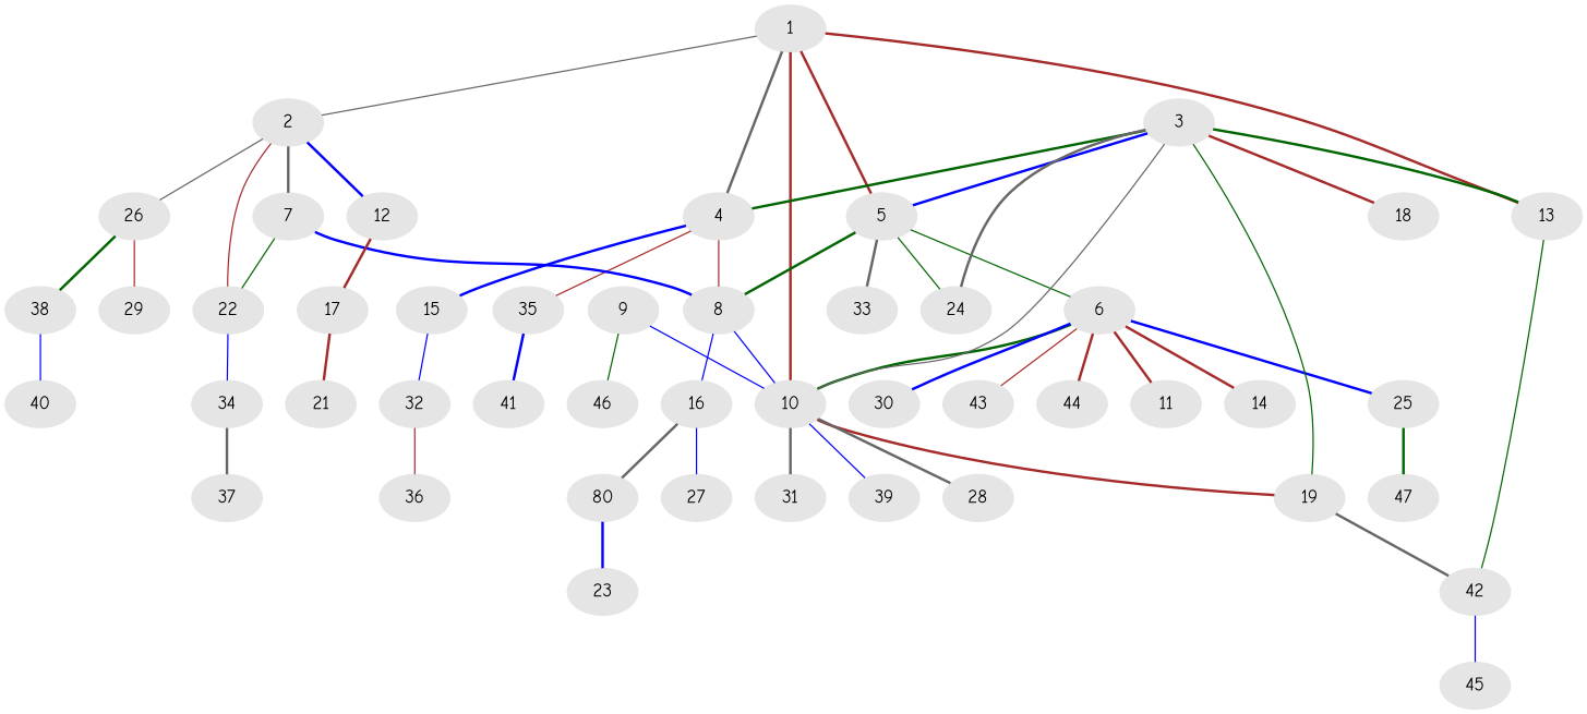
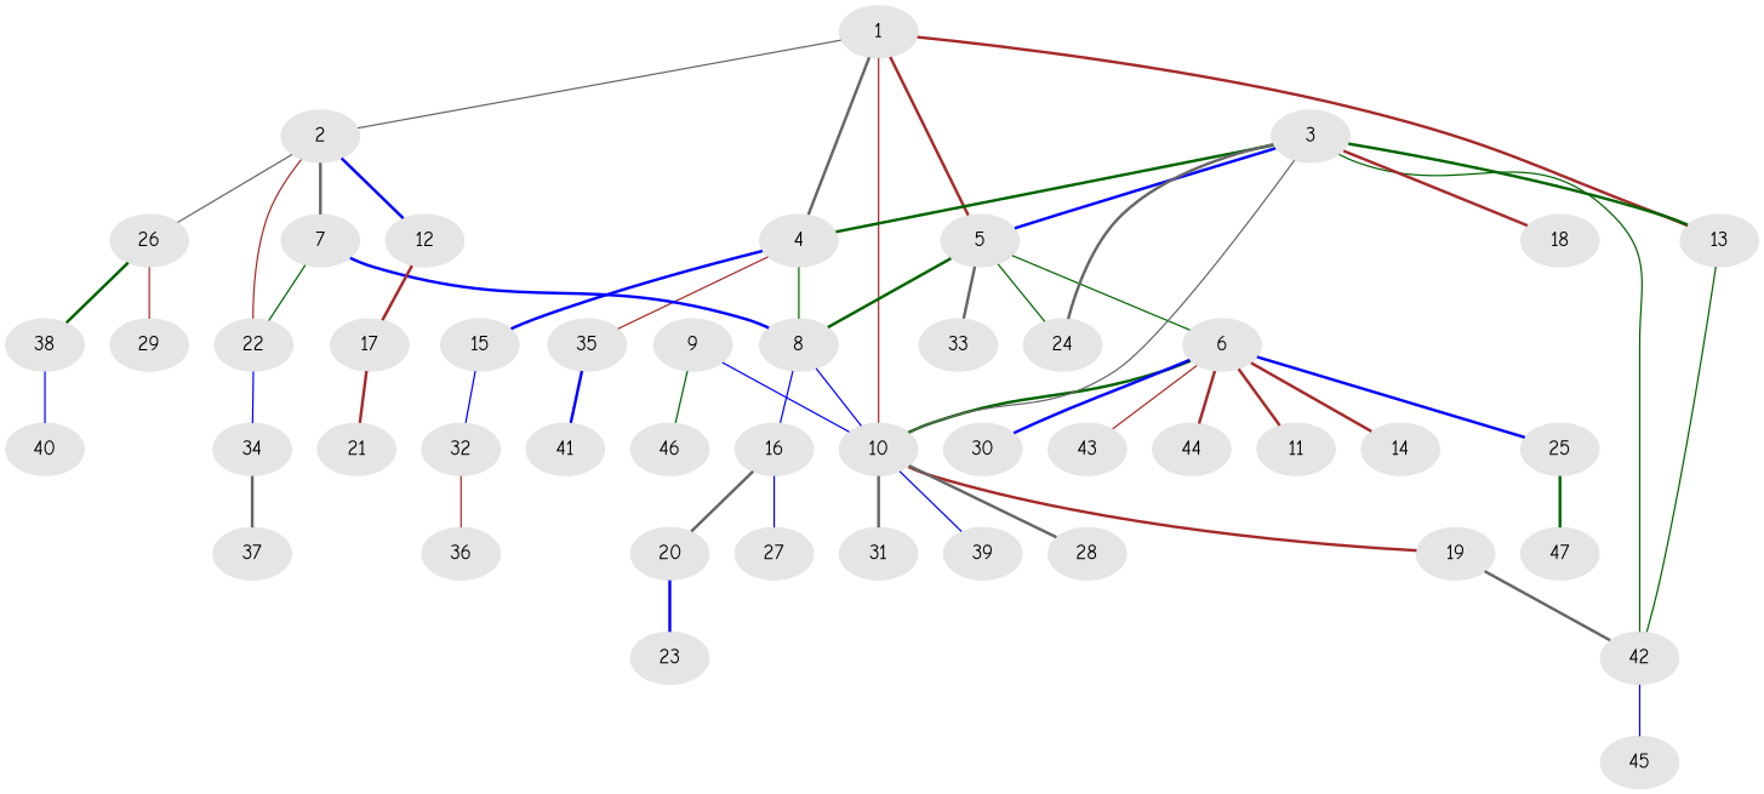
  graph {
    fontname="Comic Neue"
    node [color=gray90 fontname="Comic Neue" style=filled]
    edge [color=blue fontname="Comic Neue" style=bold]
    1
    2
    4
    5
    10
    13
    7
    12
    22
    26
    8
    15
    35
    24
    6
    33
    19
    28
    31
    39
    42
    17
    34
    29
    38
    3
    18
    16
    32
    41
    11
    14
    25
    30
    43
    44
    47
-   20 [label=80]
+   20
    27
    9
    46
    21
    45
    36
    23
    37
    40
    1 -- 2 [color=gray40 style=solid]
    1 -- 4 [color=gray40]
    1 -- 5 [color=brown]
-   1 -- 10 [color=brown]
+   1 -- 10 [color=brown style=solid]
    1 -- 13 [color=brown]
    2 -- 7 [color=gray40]
    2 -- 12
    2 -- 22 [color=brown style=solid]
    2 -- 26 [color=gray40 style=solid]
-   4 -- 8 [color=brown style=solid]
+   4 -- 8 [color=darkgreen style=solid]
    4 -- 15
    4 -- 35 [color=brown style=solid]
    5 -- 8 [color=darkgreen]
    5 -- 24 [color=darkgreen style=solid]
    5 -- 6 [color=darkgreen style=solid]
    5 -- 33 [color=gray40]
    10 -- 19 [color=brown]
    10 -- 28 [color=gray40]
    10 -- 31 [color=gray40]
    10 -- 39 [style=solid]
    13 -- 42 [color=darkgreen style=solid]
    7 -- 22 [color=darkgreen style=solid]
    7 -- 8
    12 -- 17 [color=brown]
    22 -- 34 [style=solid]
    26 -- 29 [color=brown style=solid]
    26 -- 38 [color=darkgreen]
    8 -- 10 [style=solid]
    8 -- 16 [style=solid]
    15 -- 32 [style=solid]
    35 -- 41
    6 -- 10 [color=darkgreen]
    6 -- 11 [color=brown]
    6 -- 14 [color=brown]
    6 -- 25
    6 -- 30
    6 -- 43 [color=brown style=solid]
    6 -- 44 [color=brown]
    19 -- 42 [color=gray40]
    42 -- 45 [style=solid]
    17 -- 21 [color=brown]
    34 -- 37 [color=gray40]
    38 -- 40 [style=solid]
    3 -- 4 [color=darkgreen]
    3 -- 5
    3 -- 10 [color=gray40 style=solid]
    3 -- 13 [color=darkgreen]
    3 -- 24 [color=gray40]
-   3 -- 19 [color=darkgreen style=solid]
+   3 -- 42 [color=darkgreen style=solid]
    3 -- 18 [color=brown]
    16 -- 20 [color=gray40]
    16 -- 27 [style=solid]
    32 -- 36 [color=brown style=solid]
    25 -- 47 [color=darkgreen]
    20 -- 23
    9 -- 10 [style=solid]
    9 -- 46 [color=darkgreen style=solid]
  }
